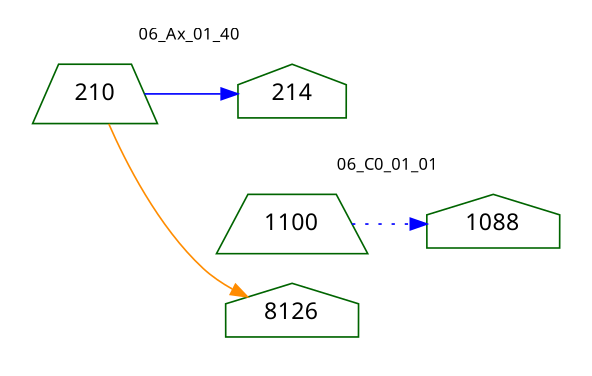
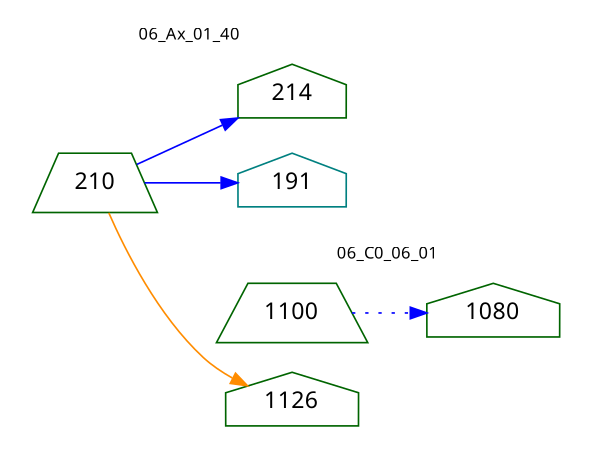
  digraph {
    fontname="Noto Sans"
    rankdir=LR
    node [color=darkgreen fontname="Noto Sans" shape=house]
    edge [color=blue fontname="Noto Sans" style=solid]
    n1 [label=210 shape=trapezium]
+   n2 [color=teal label=191]
    n3 [label=214]
    n4 [label=1100 shape=trapezium]
-   n5 [label=1088]
-   n6 [label=8126]
+   n5 [label=1080]
+   n6 [label=1126]
    subgraph cluster_1 {
      color=white
      fontsize=10
      label="06_Ax_01_40"
      n1
+     n2
      n3
    }
    subgraph cluster_2 {
      color=white
      fontsize=10
-     label="06_C0_01_01"
+     label="06_C0_06_01"
      n4
      n5
      n6
    }
+   n1 -> n2
    n1 -> n3
    n1 -> n6 [color=darkorange]
    n4 -> n5 [style=dotted]
  }
